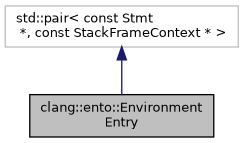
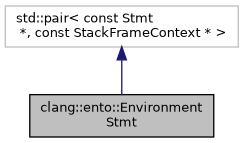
  digraph {
    node [fontname=Helvetica fontsize=10 shape=record]
-   n1 [color=black fillcolor=grey75 fontcolor=black height=0.2 label="clang::ento::Environment\lEntry" style=filled width=0.4]
+   n1 [color=black fillcolor=grey75 fontcolor=black height=0.2 label="clang::ento::Environment\lStmt" style=filled width=0.4]
    n2 [color=grey75 height=0.2 label="std::pair\< const Stmt\l *, const StackFrameContext * \>" width=0.4]
    n2 -> n1 [color=midnightblue dir=back fontname=Helvetica fontsize=10 labelfontname=Helvetica labelfontsize=10 style=solid]
  }
